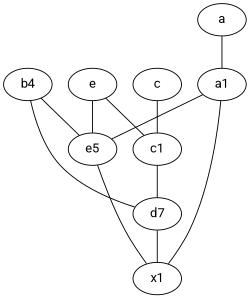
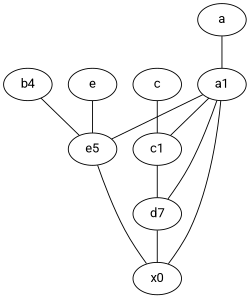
  graph {
    fontname=Roboto
    node [fontname=Roboto labelfontsize=50]
    edge [fontname=Roboto]
    n1 [label=b4]
    n2 [label=d7]
    n3 [label=e5]
-   x0 [label=x1]
+   x0
    c1
    c
    a
    a1
    e
-   n1 -- n2
+   a1 -- n2
    n1 -- n3
    n2 -- x0
    n3 -- x0
    c1 -- n2
    c -- c1
    a -- a1
    a1 -- n3
    a1 -- x0
-   e -- c1
+   a1 -- c1
    e -- n3
  }
